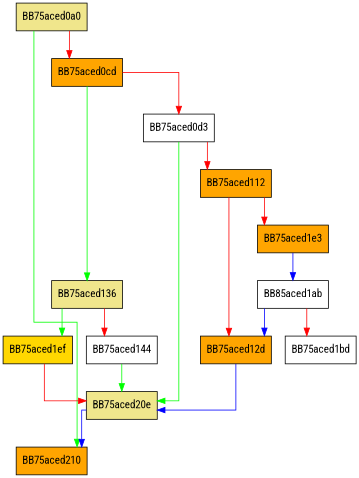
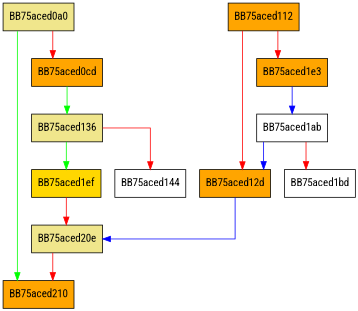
  digraph {
    fontname="Roboto Condensed"
    splines=ortho
    node [fillcolor=orange fontname="Roboto Condensed" shape=box style=filled]
    edge [color=red fontname="Roboto Condensed"]
    BB75aced0a0 [fillcolor=khaki]
    BB75aced210
    BB75aced0cd
    BB75aced136 [fillcolor=khaki]
-   BB75aced0d3 [fillcolor=white]
    BB75aced1ef [fillcolor=gold]
    BB75aced144 [fillcolor=white]
    BB75aced20e [fillcolor=khaki]
    BB75aced112
    BB75aced12d
    BB75aced1e3
-   BB75aced1ab [fillcolor=white label=BB85aced1ab]
+   BB75aced1ab [fillcolor=white]
    BB75aced1bd [fillcolor=white]
    BB75aced0a0 -> BB75aced210 [color=green]
    BB75aced0a0 -> BB75aced0cd
    BB75aced0cd -> BB75aced136 [color=green]
-   BB75aced0cd -> BB75aced0d3
    BB75aced136 -> BB75aced1ef [color=green]
    BB75aced136 -> BB75aced144
-   BB75aced0d3 -> BB75aced20e [color=green]
-   BB75aced0d3 -> BB75aced112
    BB75aced1ef -> BB75aced20e
-   BB75aced144 -> BB75aced20e [color=green]
-   BB75aced20e -> BB75aced210 [color=blue]
+   BB75aced20e -> BB75aced210
    BB75aced112 -> BB75aced12d
    BB75aced112 -> BB75aced1e3
    BB75aced12d -> BB75aced20e [color=blue]
    BB75aced1e3 -> BB75aced1ab [color=blue]
    BB75aced1ab -> BB75aced12d [color=blue]
    BB75aced1ab -> BB75aced1bd
  }
